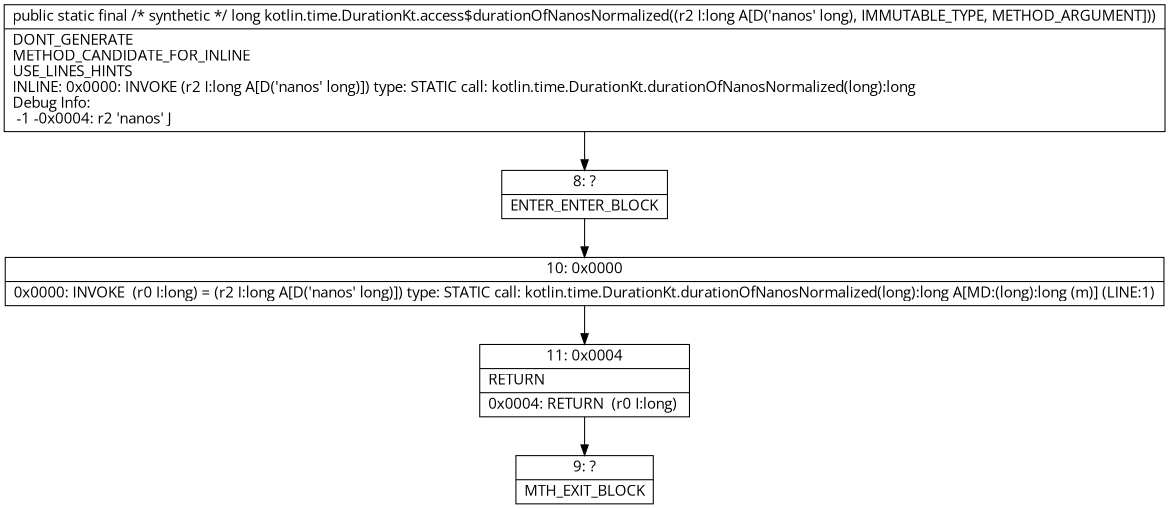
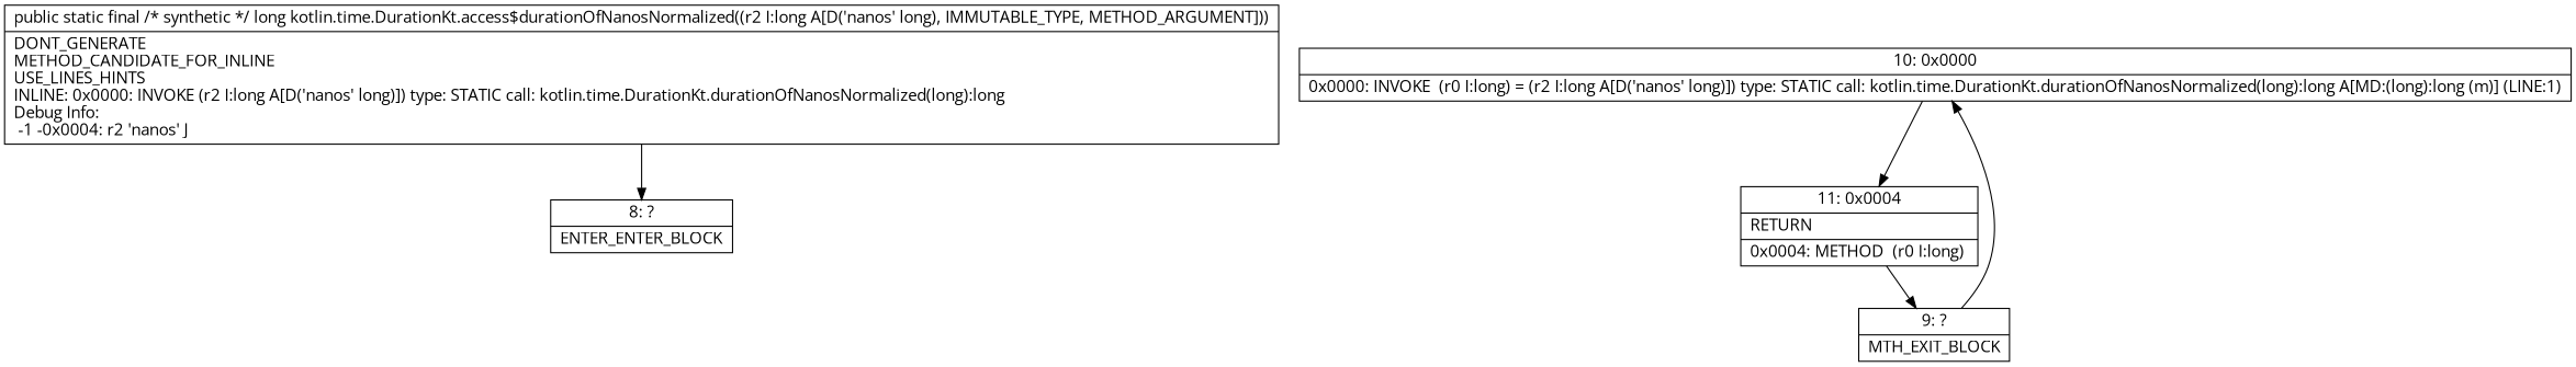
  digraph {
    fontname="Open Sans"
    node [fontname="Open Sans" shape=record]
    edge [fontname="Open Sans"]
    n1 [label="{8\:\ ?|ENTER_ENTER_BLOCK\l}"]
    n2 [label="{10\:\ 0x0000|0x0000: INVOKE  (r0 I:long) = (r2 I:long A[D('nanos' long)]) type: STATIC call: kotlin.time.DurationKt.durationOfNanosNormalized(long):long A[MD:(long):long (m)] (LINE:1)\l}"]
-   n3 [label="{11\:\ 0x0004|RETURN\l|0x0004: RETURN  (r0 I:long) \l}"]
+   n3 [label="{11\:\ 0x0004|RETURN\l|0x0004: METHOD  (r0 I:long) \l}"]
    n4 [label="{9\:\ ?|MTH_EXIT_BLOCK\l}"]
    n5 [label="{public static final \/* synthetic *\/ long kotlin.time.DurationKt.access$durationOfNanosNormalized((r2 I:long A[D('nanos' long), IMMUTABLE_TYPE, METHOD_ARGUMENT]))  | DONT_GENERATE\lMETHOD_CANDIDATE_FOR_INLINE\lUSE_LINES_HINTS\lINLINE: 0x0000: INVOKE  (r2 I:long A[D('nanos' long)]) type: STATIC call: kotlin.time.DurationKt.durationOfNanosNormalized(long):long\lDebug Info:\l  \-1 \-0x0004: r2 'nanos' J\l}"]
-   n1 -> n2
+   n4 -> n2
    n2 -> n3
    n3 -> n4
    n5 -> n1
  }
